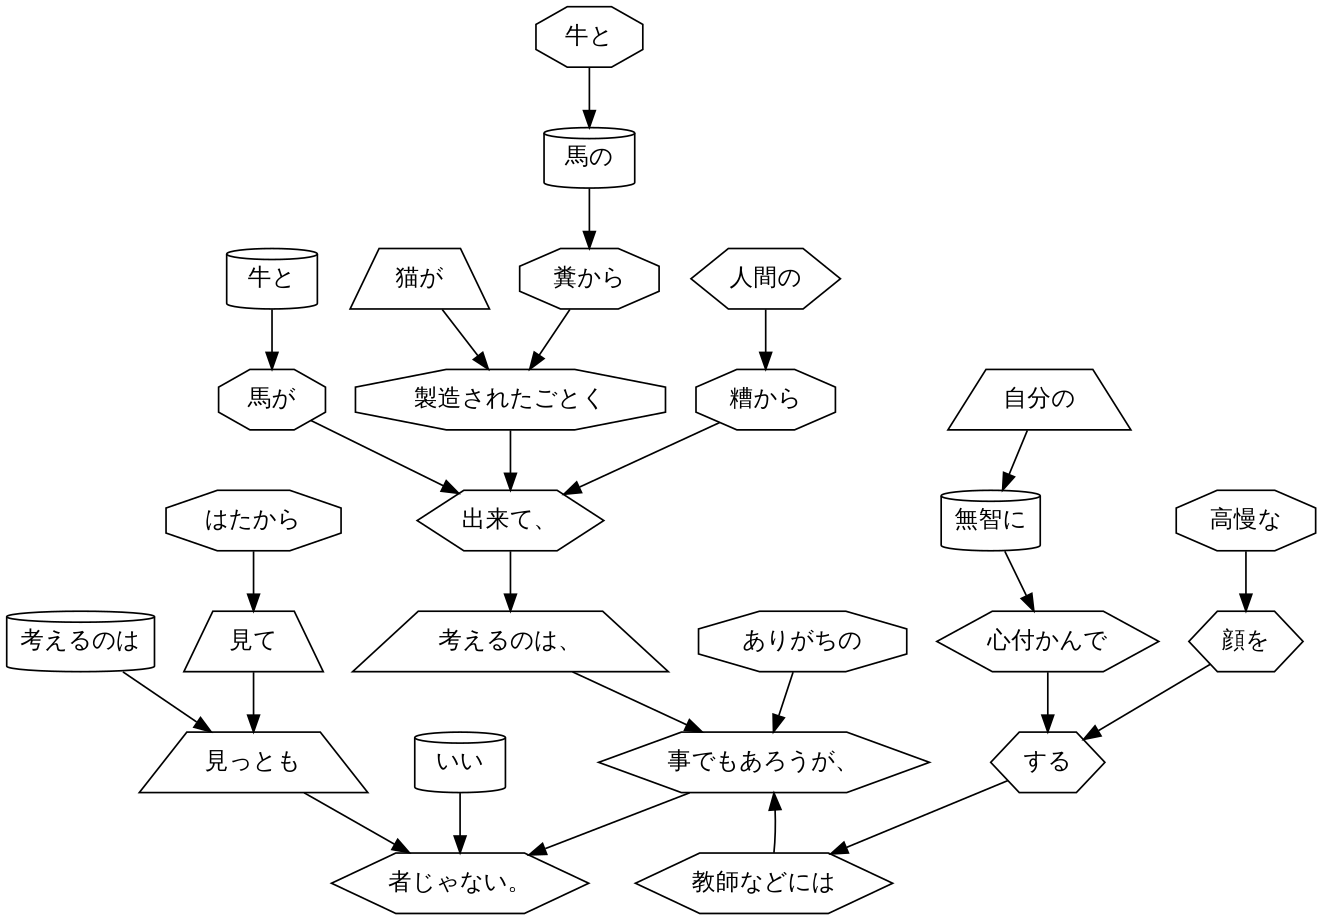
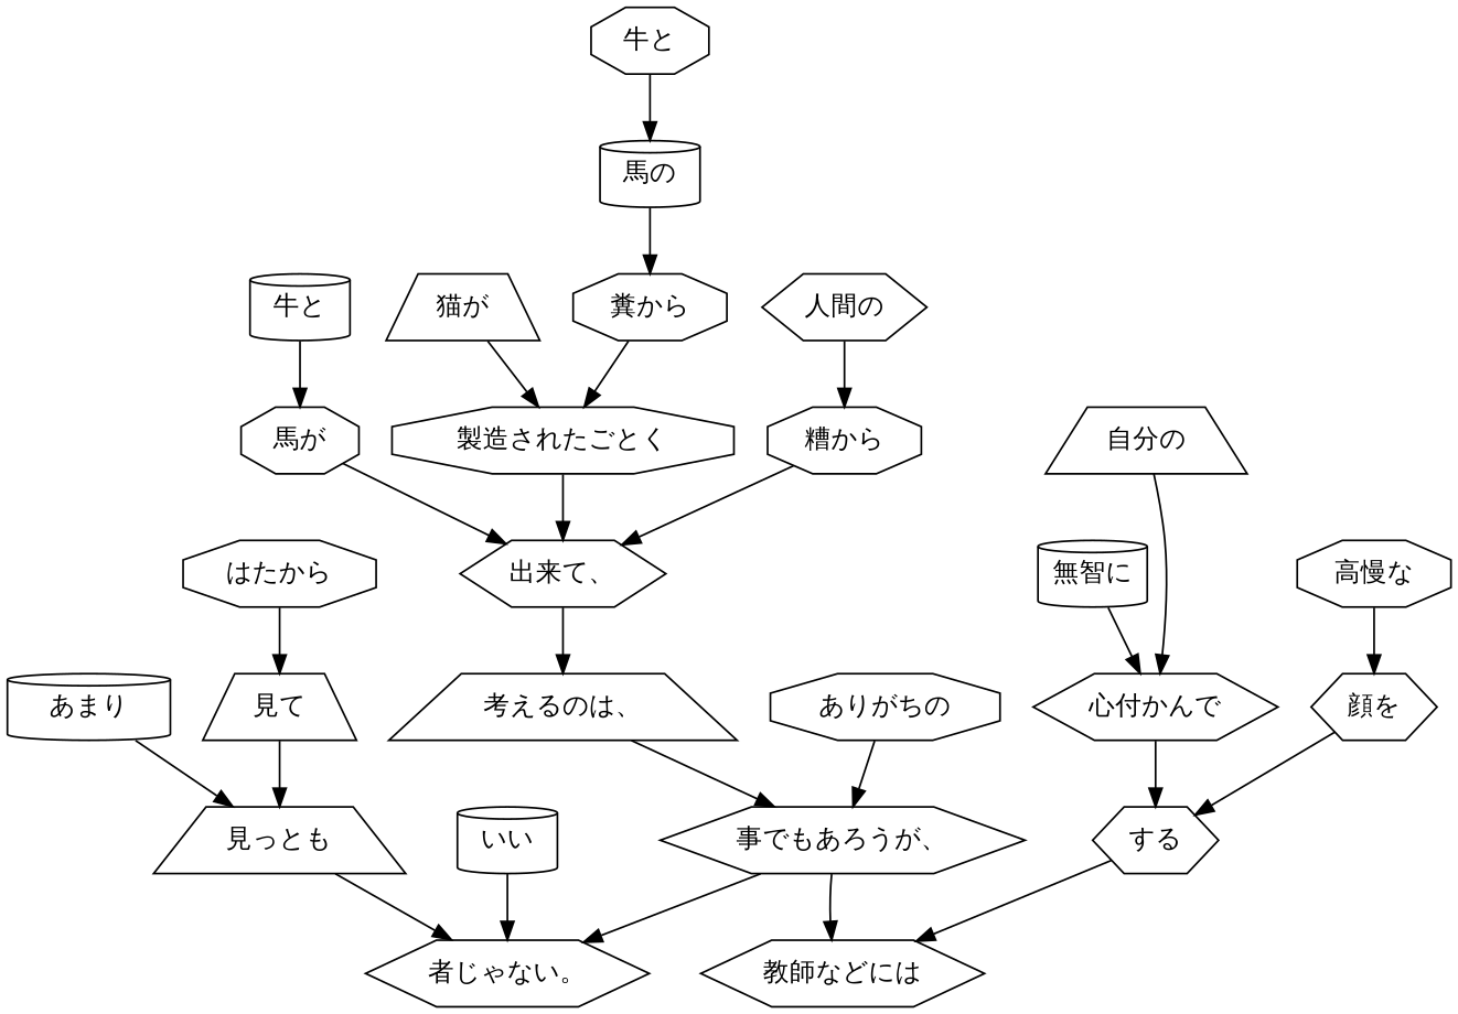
  digraph {
    fontname="Noto Sans"
    node [fontname="Noto Sans" shape=hexagon]
    edge [fontname="Noto Sans"]
    n1 [label="人間の"]
    n2 [label="糟から" shape=octagon]
    n3 [label="出来て、"]
    n4 [label="考えるのは、" shape=trapezium]
    n5 [label="牛と" shape=cylinder]
    n6 [label="馬が" shape=octagon]
    n7 [label="事でもあろうが、"]
    n8 [label="牛と" shape=octagon]
    n9 [label="馬の" shape=cylinder]
    n10 [label="糞から" shape=octagon]
    n11 [label="製造されたごとく" shape=octagon]
    n12 [label="猫が" shape=trapezium]
    n13 [label="者じゃない。"]
    n14 [label="自分の" shape=trapezium]
    n15 [label="無智に" shape=cylinder]
    n16 [label="心付かんで"]
    n17 [label="する"]
    n18 [label="教師などには"]
    n19 [label="高慢な" shape=octagon]
    n20 [label="顔を"]
    n21 [label="ありがちの" shape=octagon]
    n22 [label="はたから" shape=octagon]
    n23 [label="見て" shape=trapezium]
    n24 [label="見っとも" shape=trapezium]
-   n25 [label="考えるのは" shape=cylinder]
+   n25 [label="あまり" shape=cylinder]
    n26 [label="いい" shape=cylinder]
    n1 -> n2
    n2 -> n3
    n3 -> n4
    n4 -> n7
    n5 -> n6
    n6 -> n3
    n7 -> n13
    n8 -> n9
    n9 -> n10
    n10 -> n11
    n11 -> n3
    n12 -> n11
-   n14 -> n15
+   n14 -> n16
    n15 -> n16
    n16 -> n17
    n17 -> n18
-   n18 -> n7
+   n7 -> n18
    n19 -> n20
    n20 -> n17
    n21 -> n7
    n22 -> n23
    n23 -> n24
    n24 -> n13
    n25 -> n24
    n26 -> n13
  }
